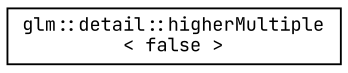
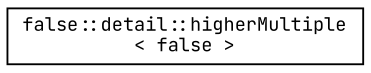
  digraph {
    rankdir=LR
    fontname="JetBrains Mono"
-   n1 [color=black fillcolor=white fontname="JetBrains Mono" fontsize=10 height=0.2 label="glm::detail::higherMultiple\l\< false \>" shape=record style=filled width=0.4]
+   n1 [color=black fillcolor=white fontname="JetBrains Mono" fontsize=10 height=0.2 label="false::detail::higherMultiple\l\< false \>" shape=record style=filled width=0.4]
  }
